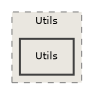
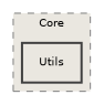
  digraph {
    compound=true
    rankdir=LR
    n1 [color=grey25 fillcolor="#eae7e0" fontname=Helvetica fontsize=10 label=Utils shape=box style="filled,bold,"]
    subgraph cluster_1 {
      bgcolor="#eae7e0"
      fontname=Helvetica
      fontsize=10
-     label=Utils
+     label=Core
      pencolor=grey50
      style="filled,dashed,"
      n1
    }
  }
